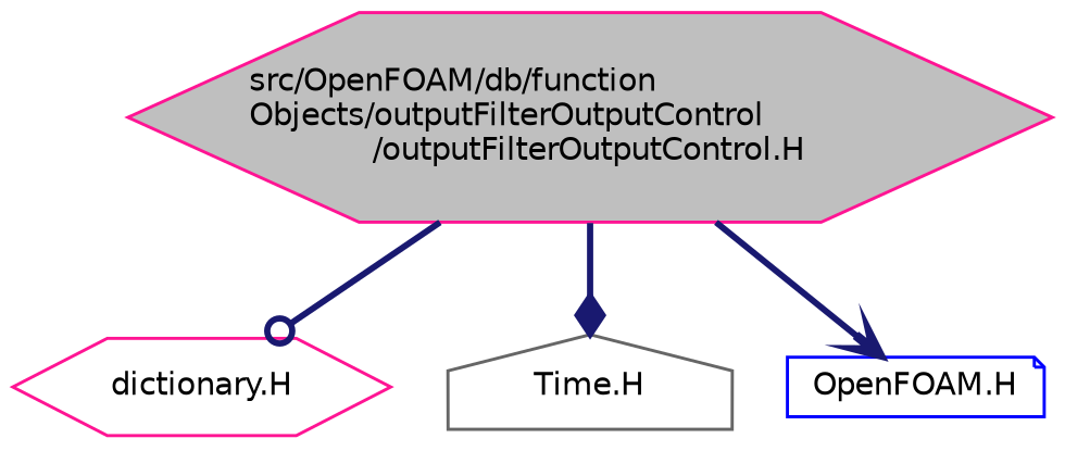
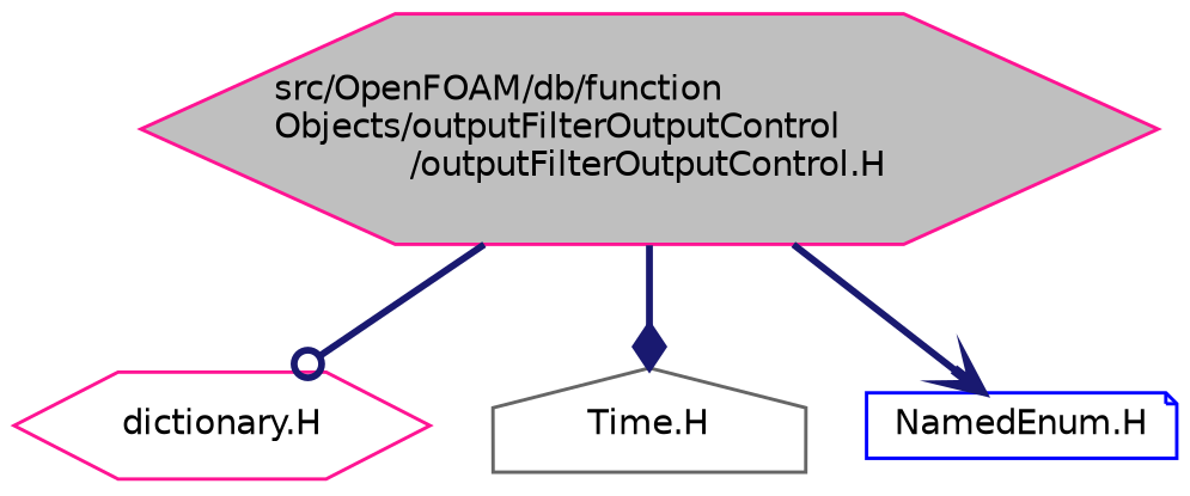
  digraph {
    node [color=deeppink fontname=Helvetica fontsize=10 shape=hexagon]
    edge [color=midnightblue fontname=Helvetica fontsize=10 labelfontname=Helvetica labelfontsize=10 style=bold]
    n1 [fillcolor=grey75 fontcolor=black height=0.2 label="src/OpenFOAM/db/function\lObjects/outputFilterOutputControl\l/outputFilterOutputControl.H" style=filled width=0.4]
    n2 [height=0.2 label="dictionary.H" width=0.4]
    n3 [color=gray40 height=0.2 label="Time.H" shape=house width=0.4]
-   n4 [color=blue height=0.2 label="OpenFOAM.H" shape=note width=0.4]
+   n4 [color=blue height=0.2 label="NamedEnum.H" shape=note width=0.4]
    n1 -> n2 [arrowhead=odot]
    n1 -> n3 [arrowhead=diamond]
    n1 -> n4 [arrowhead=vee]
  }
